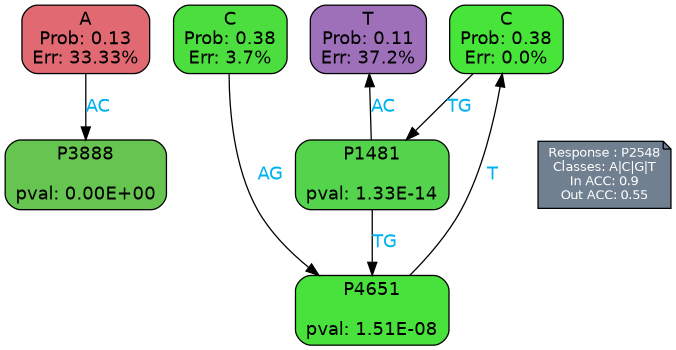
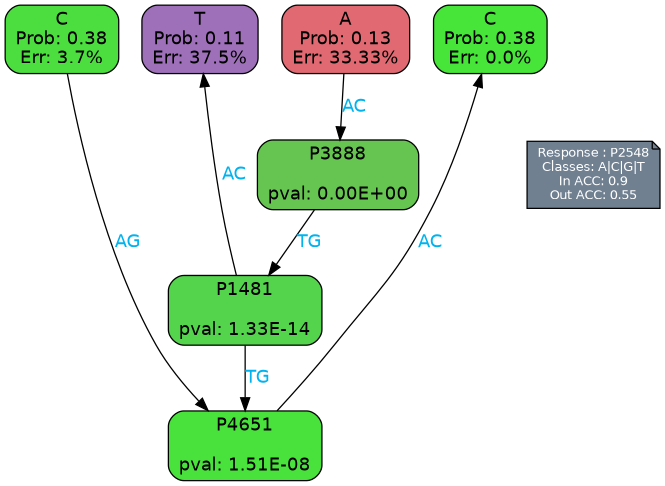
  digraph {
    ranksep=equally
    splines=polylines
    node [color=black fontname=helvetica shape=box style="filled, rounded"]
    edge [fontcolor=deepskyblue2 fontname=helvetica]
    n1 [fillcolor="#e06972" label="A\nProb: 0.13\nErr: 33.33%"]
-   n2 [fillcolor="#9f70ba" label="T\nProb: 0.11\nErr: 37.2%"]
+   n2 [fillcolor="#9f70ba" label="T\nProb: 0.11\nErr: 37.5%"]
    n3 [fillcolor="#4cde3f" label="C\nProb: 0.38\nErr: 3.7%"]
    n4 [fillcolor="#47e539" label="C\nProb: 0.38\nErr: 0.0%"]
    n5 [align=left fillcolor=slategray fontcolor=white fontsize=10 label="Response : P2548\nClasses: A|C|G|T\nIn ACC: 0.9\nOut ACC: 0.55\n" shape=note style=filled]
    n6 [fillcolor="#66c551" label="P3888\n\npval: 0.00E+00"]
    n7 [fillcolor="#49e13c" label="P4651\n\npval: 1.51E-08"]
    n8 [fillcolor="#54d34c" label="P1481\n\npval: 1.33E-14"]
    subgraph sub_1 {
      rank=same
      n1
      n2
      n3
      n4
    }
    subgraph sub_2 {
      rank=same
      n5
      n6
    }
    n1 -> n6 [label=AC]
    n3 -> n7 [label=AG]
-   n4 -> n8 [label=TG]
-   n7 -> n4 [label=T]
+   n6 -> n8 [label=TG]
+   n7 -> n4 [label=AC]
    n8 -> n2 [label=AC]
    n8 -> n7 [label=TG]
  }
